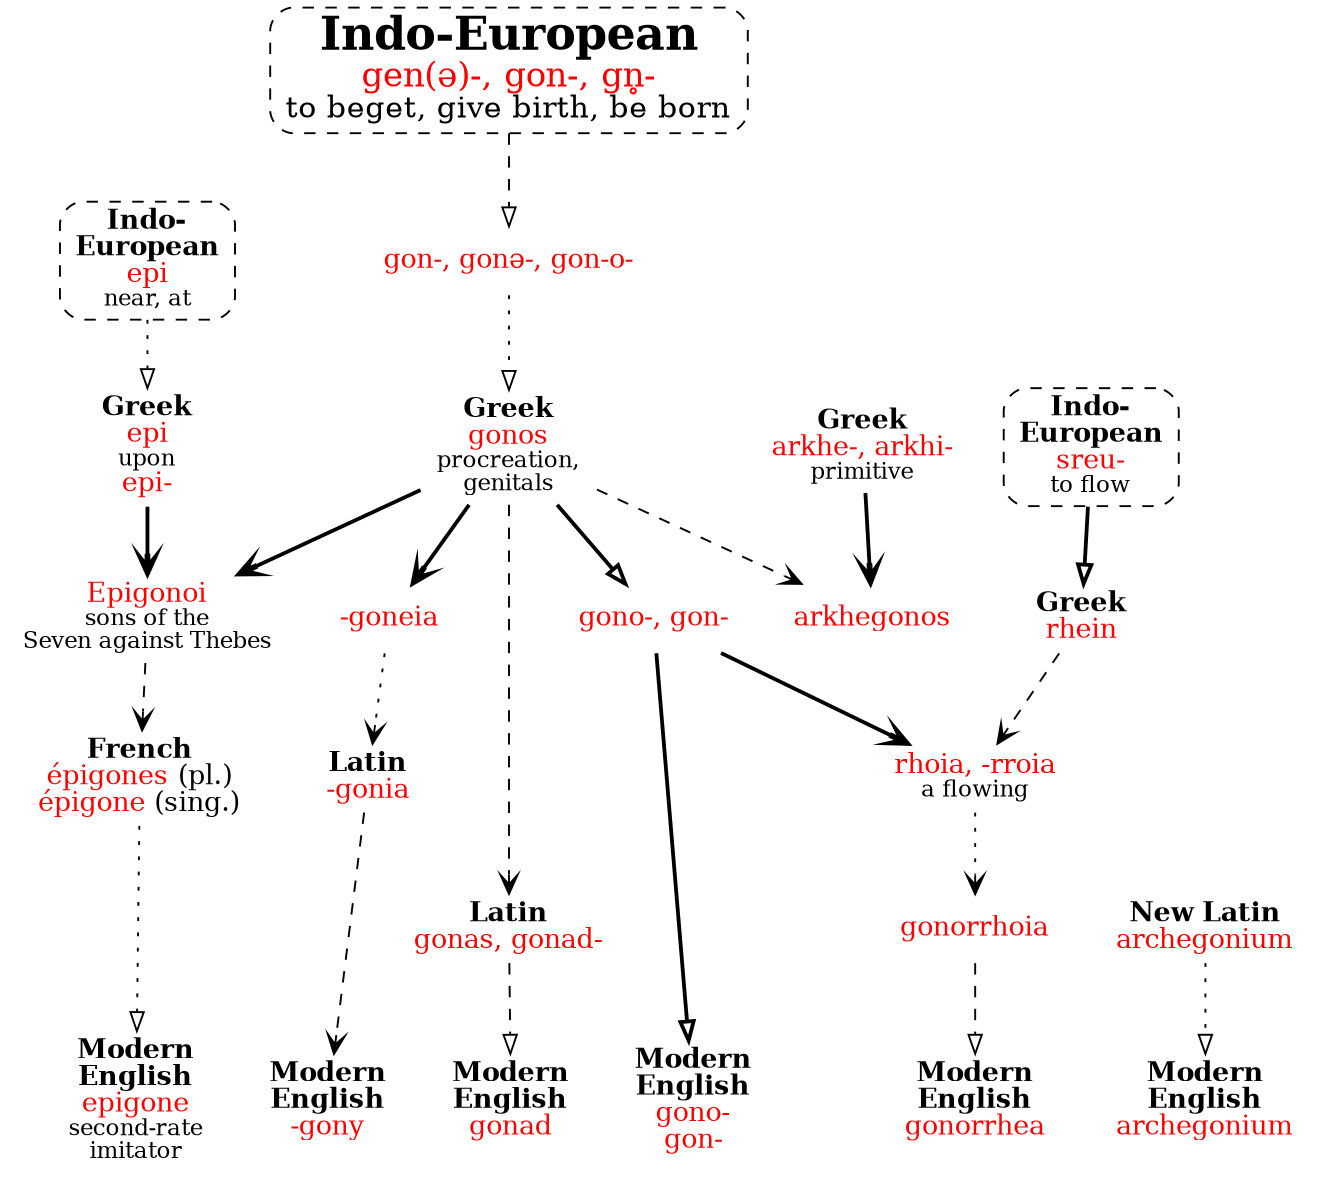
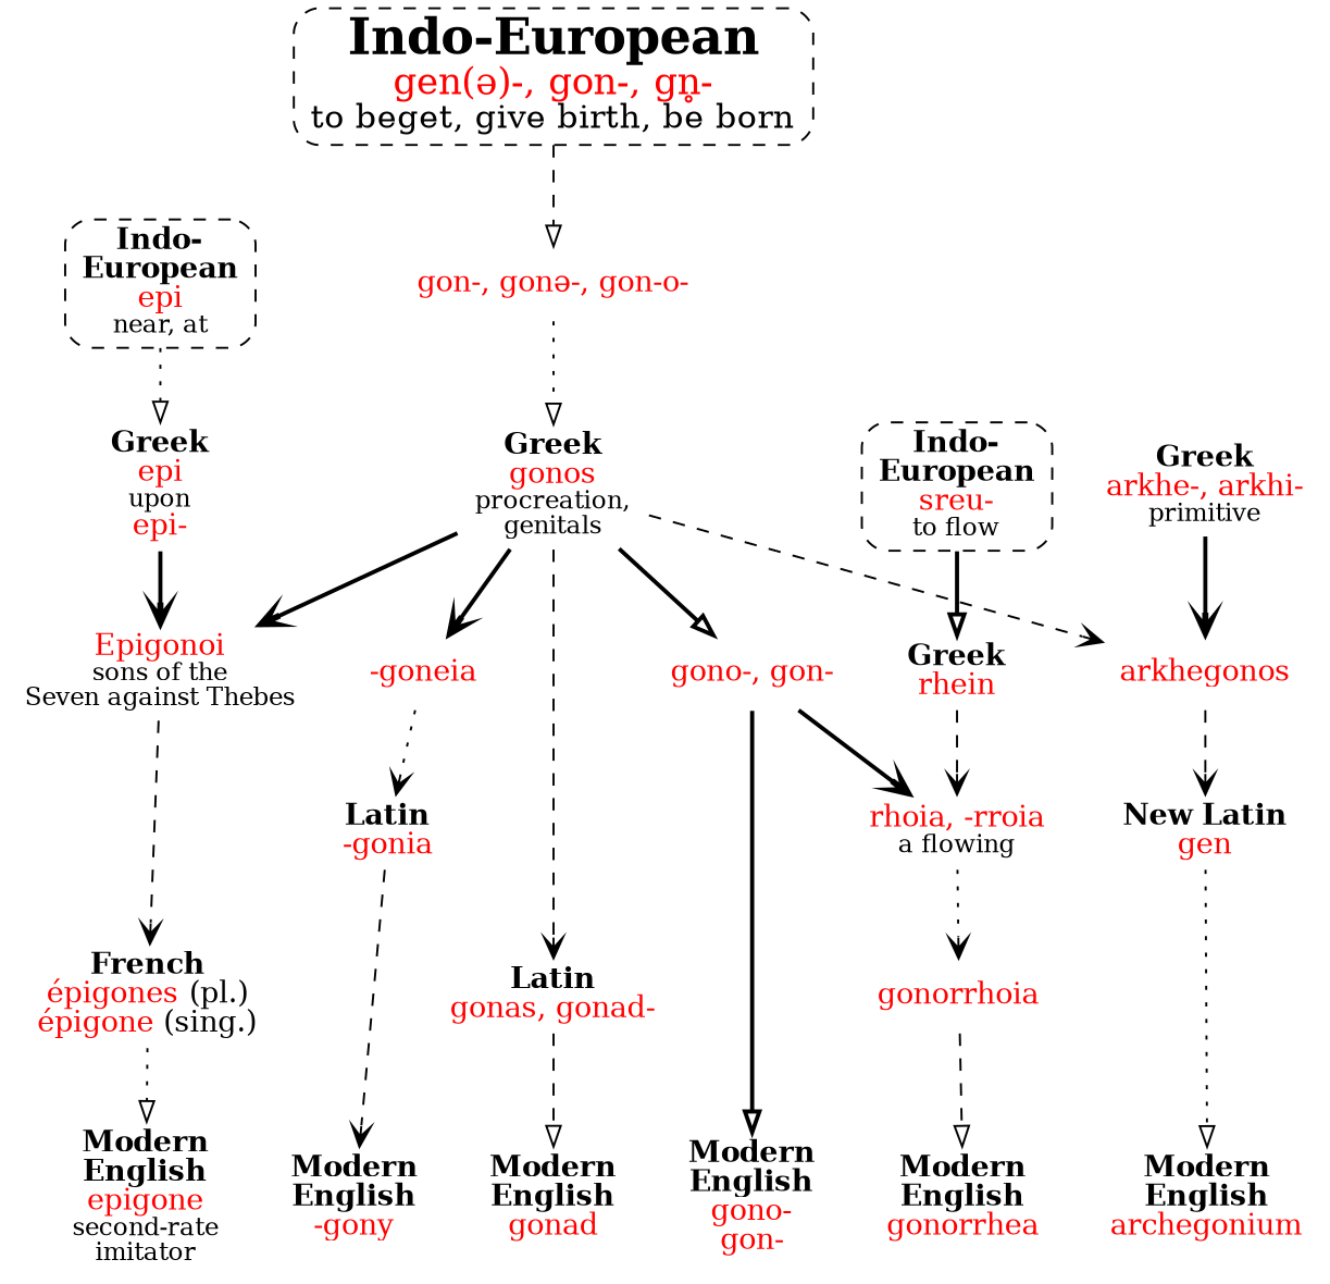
  strict digraph {
    fontname="DejaVu Serif"
    node [fontname="DejaVu Serif" shape=none]
    edge [arrowhead=vee fontname="DejaVu Serif" style=dashed]
    n1 [label=<<b>Modern<br/>English</b><br/><font color="red">gonad</font>>]
    n2 [label=<<b>Modern<br/>English</b><br/><font color="red">epigone</font><br/><font point-size="12">second-rate<br/>imitator</font>>]
    n3 [label=<<b>Modern<br/>English</b><br/><font color="red">gono-<br/>gon-</font>>]
    n4 [label=<<b>Modern<br/>English</b><br/><font color="red">-gony</font>>]
    n5 [label=<<b>Modern<br/>English</b><br/><font color="red">gonorrhea</font>>]
    n6 [label=<<b>Modern<br/>English</b><br/><font color="red">archegonium</font>>]
    n7 [label=<<font point-size="24"><b>Indo-European</b></font><br/><font point-size="18" color="red">gen(ə)-, gon-, gn̥-</font><br/><font point-size="16">to beget, give birth, be born</font>> shape=box style="dashed,rounded"]
    n8 [label=<<font color="red">gon-, gonə-, gon-o-</font>>]
    n9 [label=<<b>Greek</b><br/><font color="red">gonos</font><br/><font point-size="12">procreation,<br/>genitals</font>>]
    n10 [label=<<b>Latin</b><br/><font color="red">gonas, gonad-</font>>]
    n11 [label=<<font color="red">Epigonoi</font><br/><font point-size="12">sons of the<br/>Seven against Thebes</font>>]
    n12 [label=<<font color="red">gono-, gon-</font>>]
    n13 [label=<<font color="red">-goneia</font>>]
    n14 [label=<<font color="red">arkhegonos</font>>]
    n15 [label=<<b>French</b><br/><font color="red">épigones </font>(pl.)<br/><font color="red">épigone </font>(sing.)>]
    n16 [label=<<font color="red">rhoia, -rroia</font><br/><font point-size="12">a flowing</font>>]
    n17 [label=<<b>Latin</b><br/><font color="red">-gonia</font>>]
-   n18 [label=<<b>New Latin</b><br/><font color="red">archegonium</font>>]
+   n18 [label=<<b>New Latin</b><br/><font color="red">gen</font>>]
    n19 [label=<<b>Indo-<br/>European</b><br/><font color="red">epi</font><br/><font point-size="12">near, at</font>> shape=box style="dashed,rounded"]
    n20 [label=<<b>Greek</b><br/><font color="red">epi</font><br/><font point-size="12">upon</font><br/><font color="red">epi-</font>>]
    n21 [label=<<font color="red">gonorrhoia</font>>]
    n22 [label=<<b>Indo-<br/>European</b><br/><font color="red">sreu-</font><br/><font point-size="12">to flow</font>> shape=box style="dashed,rounded"]
    n23 [label=<<b>Greek</b><br/><font color="red">rhein</font>>]
    n24 [label=<<b>Greek</b><br/><font color="red">arkhe-, arkhi-</font><br/><font point-size="12">primitive</font>>]
    subgraph sub_1 {
      rank=sink
      n1
      n2
      n3
      n4
      n5
      n6
    }
    subgraph sub_2 {
      rank=same
    }
    n7 -> n8 [arrowhead=onormal]
    n8 -> n9 [arrowhead=onormal style=dotted]
    n9 -> n10
    n9 -> n11 [style=bold]
    n9 -> n12 [arrowhead=onormal style=bold]
    n9 -> n13 [style=bold]
    n9 -> n14
    n10 -> n1 [arrowhead=onormal]
    n11 -> n15
    n12 -> n3 [arrowhead=onormal style=bold]
    n12 -> n16 [style=bold]
    n13 -> n17 [style=dotted]
+   n14 -> n18
    n15 -> n2 [arrowhead=onormal style=dotted]
    n16 -> n21 [style=dotted]
    n17 -> n4
    n18 -> n6 [arrowhead=onormal style=dotted]
    n19 -> n20 [arrowhead=onormal style=dotted]
    n20 -> n11 [style=bold]
    n21 -> n5 [arrowhead=onormal]
    n22 -> n23 [arrowhead=onormal style=bold]
    n23 -> n16
    n24 -> n14 [style=bold]
  }
